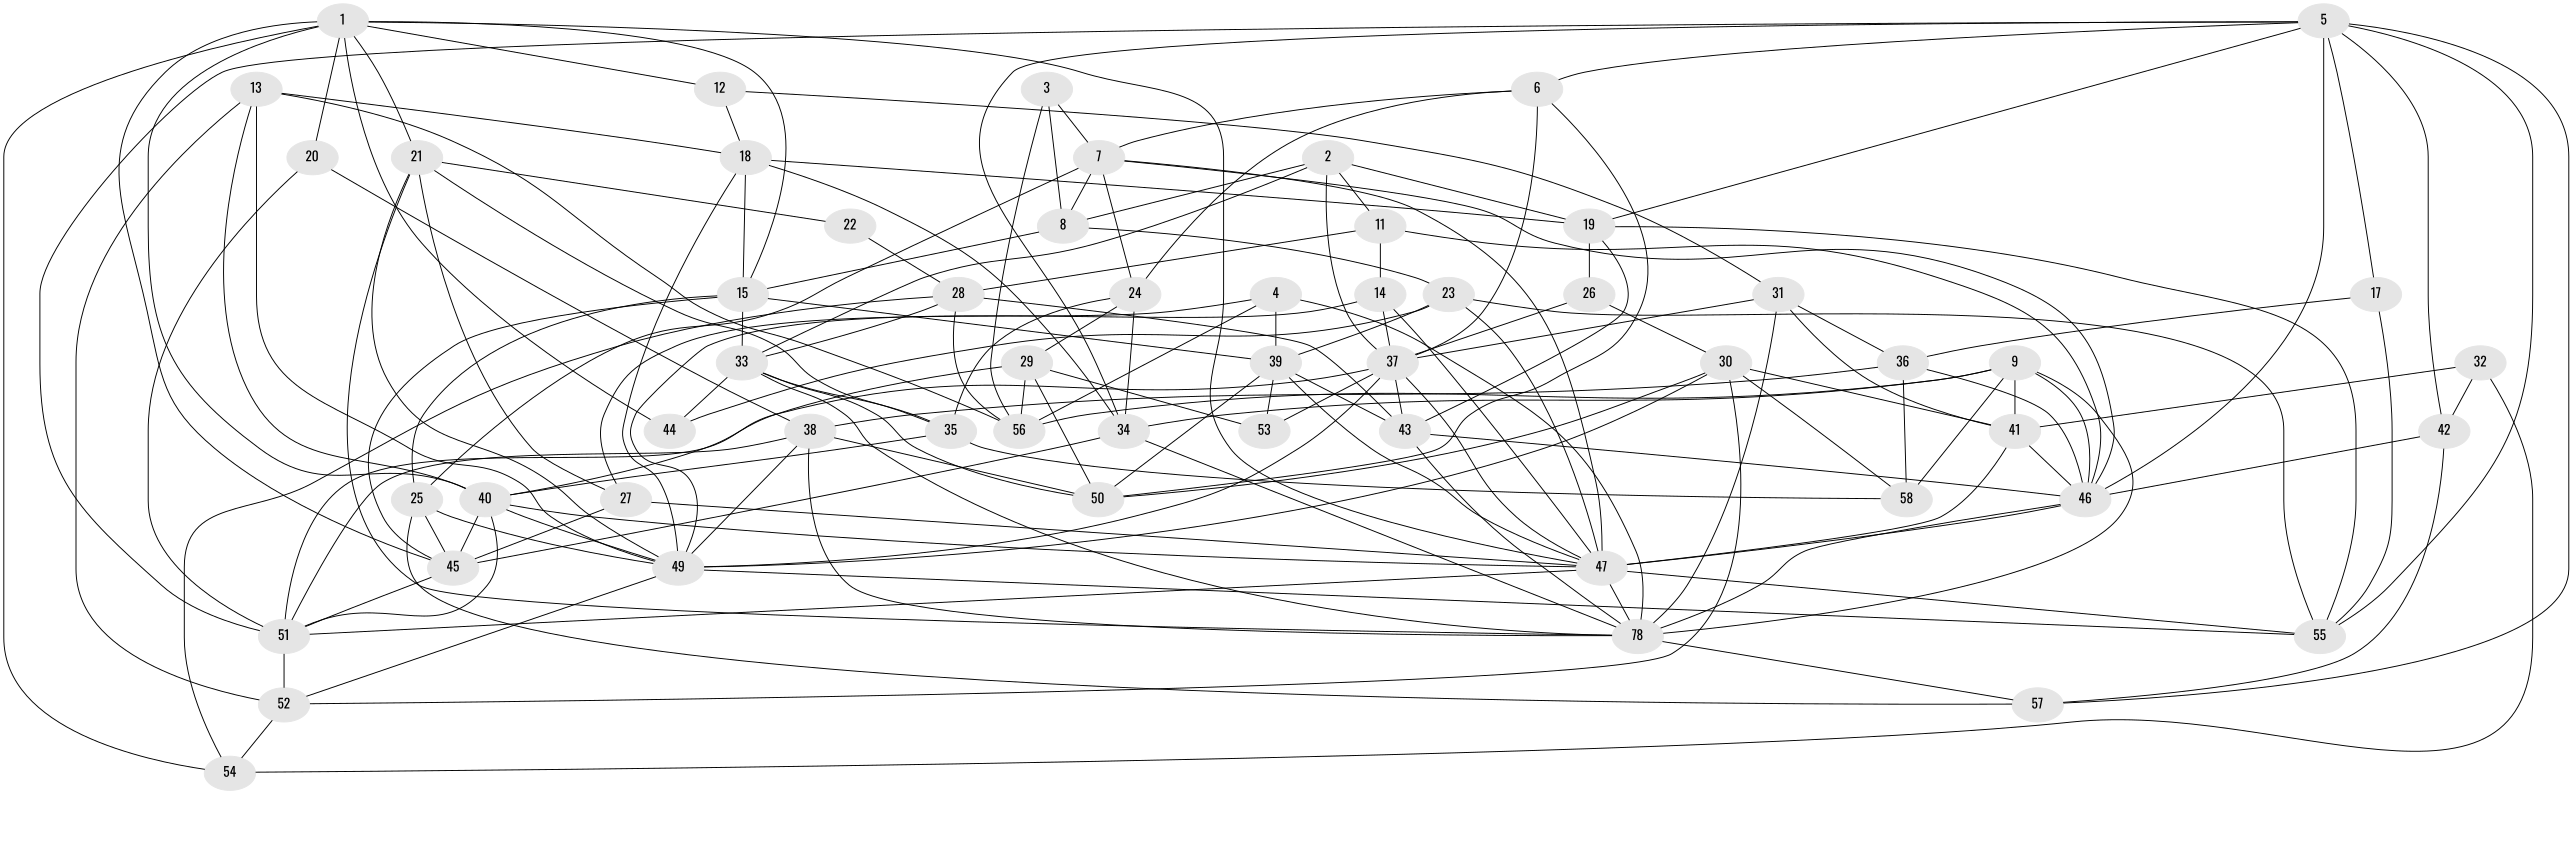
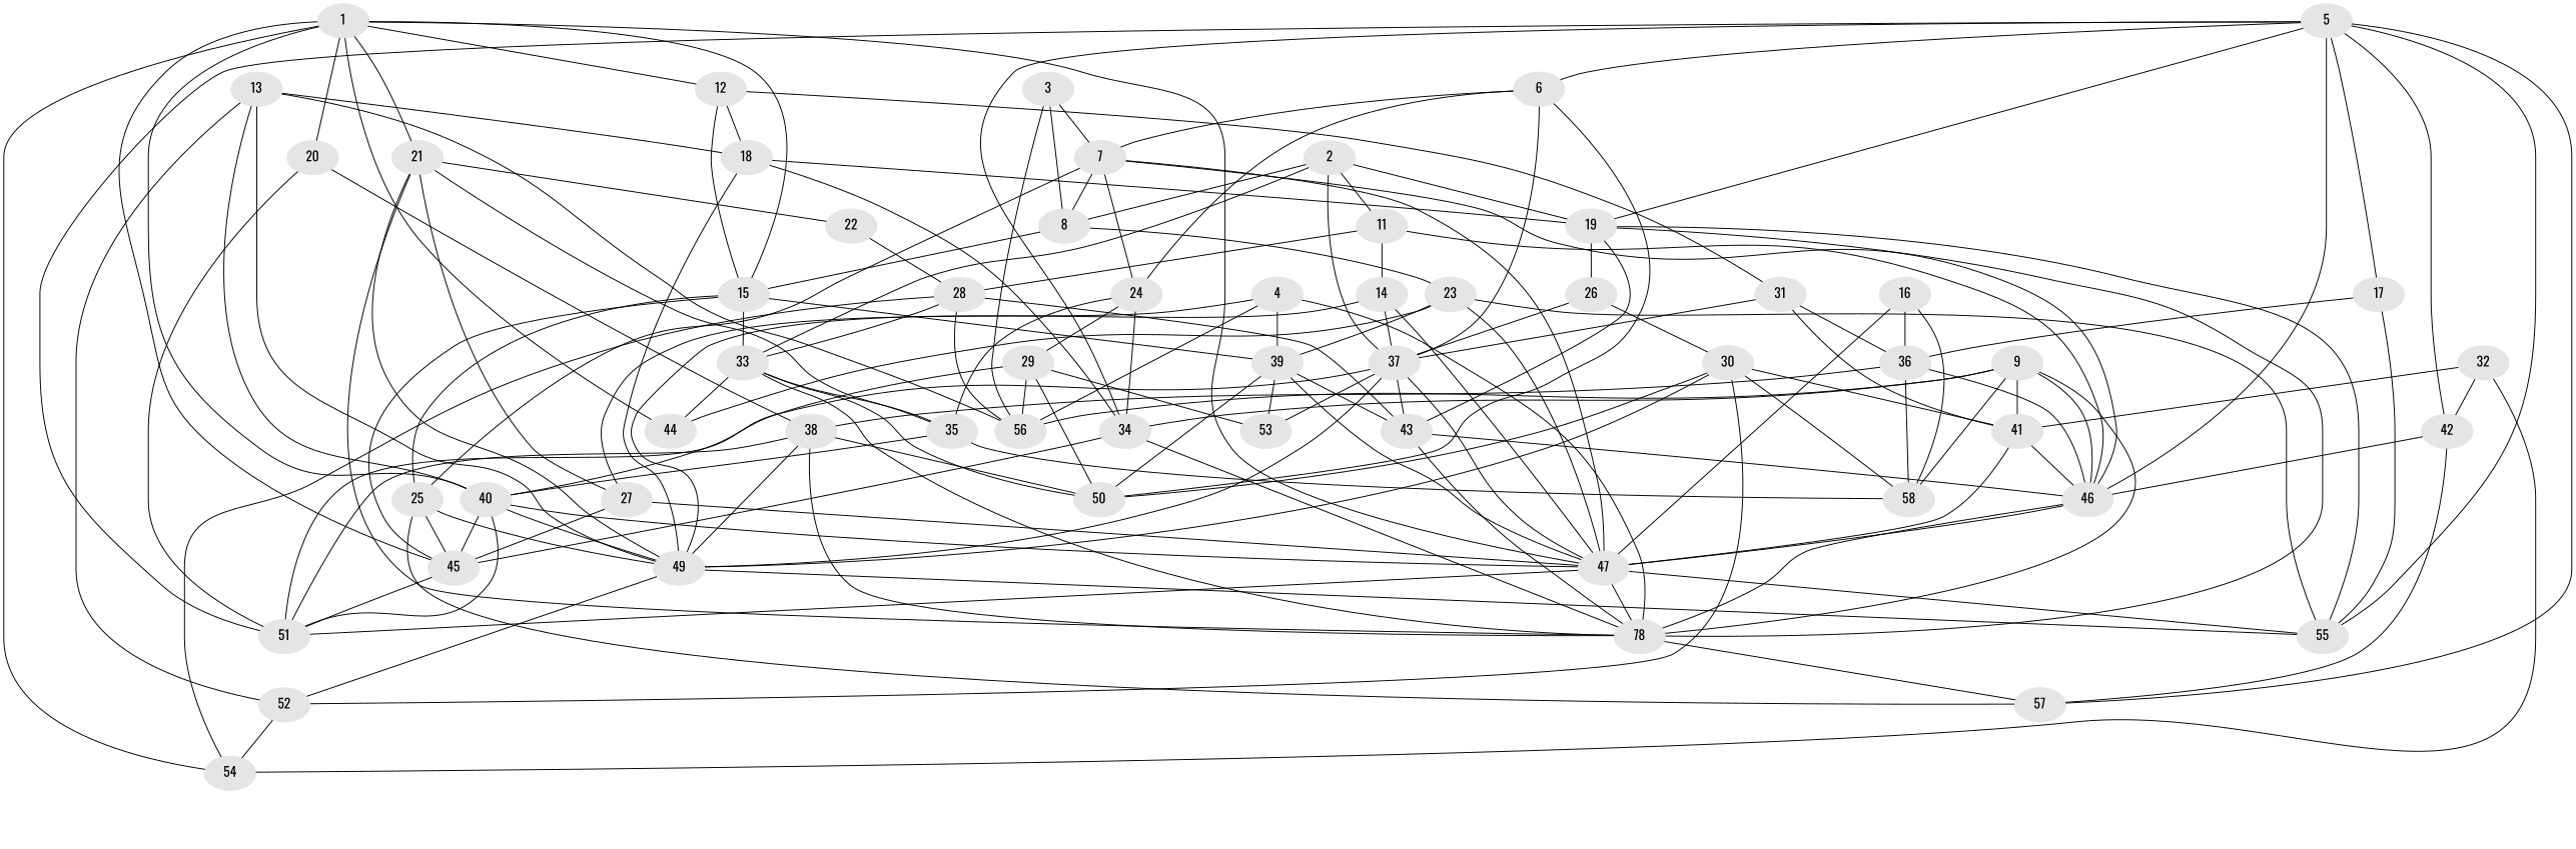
  graph {
    fontname=Oswald
    node [color=gray90 fontname=Oswald style=filled]
    edge [fontname=Oswald weight=1.0]
    1
    12
    15
    20
    21
    40
    44
    45
    47
    54
    18
    31
    33
    39
    25
    51
    38
    27
    n19 [label=78]
    49
    22
    35
    55
    2
    8
    11
    19
    37
    23
    46
    14
    28
    26
    43
    50
    53
    3
    7
    56
    24
    4
    57
    5
    6
    17
    34
    42
    36
    52
    29
    9
    41
    58
    13
+   16
    30
    32
    1 -- 12
    1 -- 15
    1 -- 20 [weight=2.0]
    1 -- 21 [weight=2.0]
    1 -- 40 [weight=2.0]
    1 -- 44
    1 -- 45
    1 -- 47
    1 -- 54
-   18 -- 15
+   12 -- 15
    12 -- 18
    12 -- 31
    15 -- 45
    15 -- 33
    15 -- 39
    15 -- 25
    20 -- 51
    20 -- 38
    21 -- 27
    21 -- n19
    21 -- 49
    21 -- 22
    21 -- 35
    40 -- 45
    40 -- 47
    40 -- 51
    40 -- 49
    45 -- 51
    47 -- 51
    47 -- n19
    47 -- 55
    18 -- 49
    18 -- 19
    18 -- 34
    31 -- 37
    31 -- 36
    31 -- 41
    33 -- 44
    33 -- n19
    33 -- 35
    33 -- 50
    39 -- 47
    39 -- 43
    39 -- 50
    39 -- 53
    25 -- 45
    25 -- 49
    25 -- 57
-   51 -- 52
    38 -- 51
    38 -- n19
    38 -- 49
    38 -- 50
    27 -- 45
    27 -- 47
    n19 -- 57
    49 -- 55
    49 -- 52
    22 -- 28
    35 -- 40
    35 -- 58
    2 -- 33
    2 -- 8
    2 -- 11
    2 -- 19
    2 -- 37
    8 -- 15
    8 -- 23
    11 -- 46
    11 -- 14
    11 -- 28
-   31 -- n19
+   19 -- n19
    19 -- 55
    19 -- 26
    19 -- 43
    37 -- 47
    37 -- 51
    37 -- 49
    37 -- 43
    37 -- 53
    23 -- 44
    23 -- 47
    23 -- 39
    23 -- 55
    46 -- 47 [weight=2.0]
    46 -- n19
    14 -- 47
    14 -- 49
    14 -- 37
    28 -- 54
    28 -- 33
    28 -- 43 [weight=2.0]
    28 -- 56
    26 -- 37
    26 -- 30
    43 -- n19
    43 -- 46
    3 -- 8
    3 -- 7
    3 -- 56
    7 -- 47
    7 -- 25
    7 -- 8
    7 -- 46
    7 -- 24
    24 -- 35
    24 -- 34
    24 -- 29
    4 -- 39
    4 -- 27
    4 -- n19
    4 -- 56
    5 -- 51
    5 -- 55
    5 -- 19
    5 -- 46
    5 -- 57
    5 -- 6
    5 -- 17
    5 -- 34
    5 -- 42
    6 -- 37
    6 -- 50
    6 -- 7
    6 -- 24
    17 -- 55
    17 -- 36
    34 -- 45
    34 -- n19
    42 -- 46
    42 -- 57
    36 -- 38
    36 -- 46
    36 -- 58
    52 -- 54
    29 -- 40
    29 -- 50
    29 -- 53
    29 -- 56
    9 -- n19
    9 -- 46 [weight=2.0]
    9 -- 56
    9 -- 34
    9 -- 41
    9 -- 58
    41 -- 47
    41 -- 46
    13 -- 40
    13 -- 18
    13 -- 49
    13 -- 56
    13 -- 52
+   16 -- 47
+   16 -- 36
+   16 -- 58
    30 -- 49
    30 -- 50
    30 -- 52
    30 -- 41 [weight=2.0]
    30 -- 58
    32 -- 54
    32 -- 42
    32 -- 41
  }
